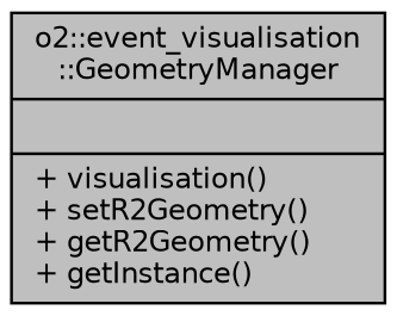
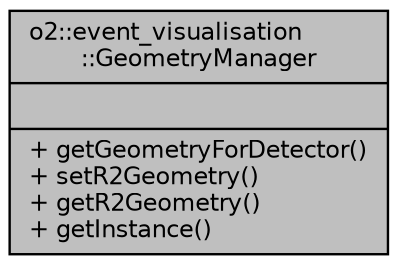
  digraph {
-   n1 [color=black fillcolor=grey75 fontcolor=black fontname=Helvetica fontsize=10 height=0.2 label="{o2::event_visualisation\l::GeometryManager\n||+ visualisation()\l+ setR2Geometry()\l+ getR2Geometry()\l+ getInstance()\l}" shape=record style=filled width=0.4]
+   n1 [color=black fillcolor=grey75 fontcolor=black fontname=Helvetica fontsize=10 height=0.2 label="{o2::event_visualisation\l::GeometryManager\n||+ getGeometryForDetector()\l+ setR2Geometry()\l+ getR2Geometry()\l+ getInstance()\l}" shape=record style=filled width=0.4]
  }
